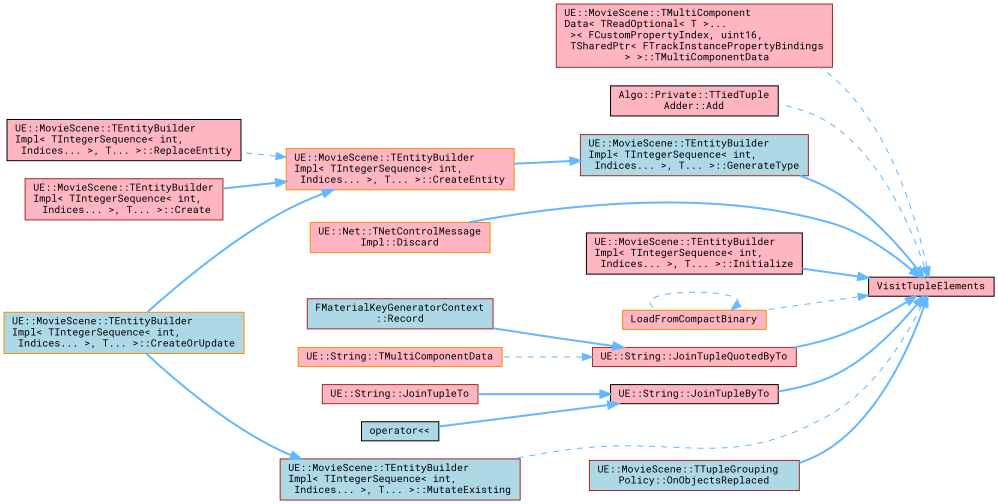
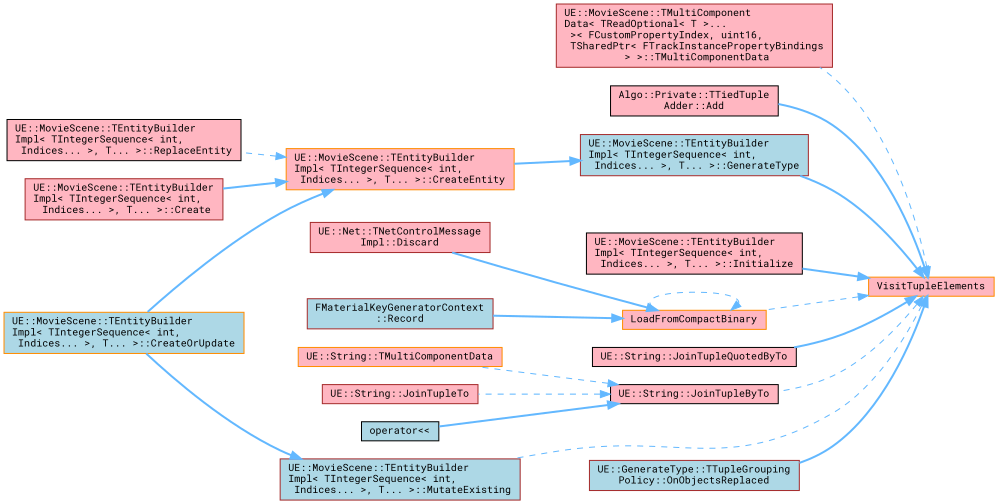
  digraph {
    fontname="Roboto Mono"
    rankdir=RL
    node [color=brown fillcolor=lightpink fontname="Roboto Mono" fontsize=10 shape=box style=filled]
    edge [color=steelblue1 dir=back fontname="Roboto Mono" fontsize=10 labelfontname=Helvetica labelfontsize=10 style=bold]
-   n1 [color=black fontcolor=black height=0.2 label=VisitTupleElements width=0.4]
+   n1 [color=darkorange fontcolor=black height=0.2 label=VisitTupleElements width=0.4]
    n2 [height=0.2 label="UE::MovieScene::TMultiComponent\lData\< TReadOptional\< T \>...\l \>\< FCustomPropertyIndex, uint16,\l TSharedPtr\< FTrackInstancePropertyBindings\l \> \>::TMultiComponentData" width=0.4]
    n3 [color=black height=0.2 label="Algo::Private::TTiedTuple\lAdder::Add" width=0.4]
-   n4 [color=darkorange height=0.2 label="UE::Net::TNetControlMessage\lImpl::Discard" width=0.4]
+   n4 [height=0.2 label="UE::Net::TNetControlMessage\lImpl::Discard" width=0.4]
    n5 [fillcolor=lightblue height=0.2 label="UE::MovieScene::TEntityBuilder\lImpl\< TIntegerSequence\< int,\l Indices... \>, T... \>::GenerateType" width=0.4]
    n6 [color=black height=0.2 label="UE::MovieScene::TEntityBuilder\lImpl\< TIntegerSequence\< int,\l Indices... \>, T... \>::Initialize" width=0.4]
    n7 [color=black height=0.2 label="UE::String::JoinTupleByTo" width=0.4]
-   n8 [height=0.2 label="UE::String::JoinTupleQuotedByTo" width=0.4]
+   n8 [color=black height=0.2 label="UE::String::JoinTupleQuotedByTo" width=0.4]
    n9 [color=darkorange height=0.2 label=LoadFromCompactBinary width=0.4]
    n10 [fillcolor=lightblue height=0.2 label="UE::MovieScene::TEntityBuilder\lImpl\< TIntegerSequence\< int,\l Indices... \>, T... \>::MutateExisting" width=0.4]
-   n11 [fillcolor=lightblue height=0.2 label="UE::MovieScene::TTupleGrouping\lPolicy::OnObjectsReplaced" width=0.4]
+   n11 [fillcolor=lightblue height=0.2 label="UE::GenerateType::TTupleGrouping\lPolicy::OnObjectsReplaced" width=0.4]
    n12 [color=darkorange height=0.2 label="UE::MovieScene::TEntityBuilder\lImpl\< TIntegerSequence\< int,\l Indices... \>, T... \>::CreateEntity" width=0.4]
    n13 [color=black fillcolor=lightblue height=0.2 label="operator\<\<" width=0.4]
    n14 [height=0.2 label="UE::String::JoinTupleTo" width=0.4]
    n15 [color=darkorange height=0.2 label="UE::String::TMultiComponentData" width=0.4]
    n16 [fillcolor=lightblue height=0.2 label="FMaterialKeyGeneratorContext\l::Record" width=0.4]
    n17 [color=darkorange fillcolor=lightblue height=0.2 label="UE::MovieScene::TEntityBuilder\lImpl\< TIntegerSequence\< int,\l Indices... \>, T... \>::CreateOrUpdate" width=0.4]
    n18 [height=0.2 label="UE::MovieScene::TEntityBuilder\lImpl\< TIntegerSequence\< int,\l Indices... \>, T... \>::Create" width=0.4]
    n19 [color=black height=0.2 label="UE::MovieScene::TEntityBuilder\lImpl\< TIntegerSequence\< int,\l Indices... \>, T... \>::ReplaceEntity" width=0.4]
    n1 -> n2 [style=dashed]
-   n1 -> n3 [style=dashed]
-   n1 -> n4
+   n1 -> n3
+   n9 -> n4
    n1 -> n5
    n1 -> n6
-   n1 -> n7
+   n1 -> n7 [style=dashed]
    n1 -> n8
    n1 -> n9 [style=dashed]
    n1 -> n10 [style=dashed]
    n1 -> n11
    n5 -> n12
    n7 -> n13
-   n7 -> n14
-   n8 -> n15 [style=dashed]
+   n7 -> n14 [style=dashed]
+   n7 -> n15 [style=dashed]
    n9 -> n9 [style=dashed]
-   n8 -> n16
+   n9 -> n16
    n10 -> n17
    n12 -> n17
    n12 -> n18
    n12 -> n19 [style=dashed]
  }
